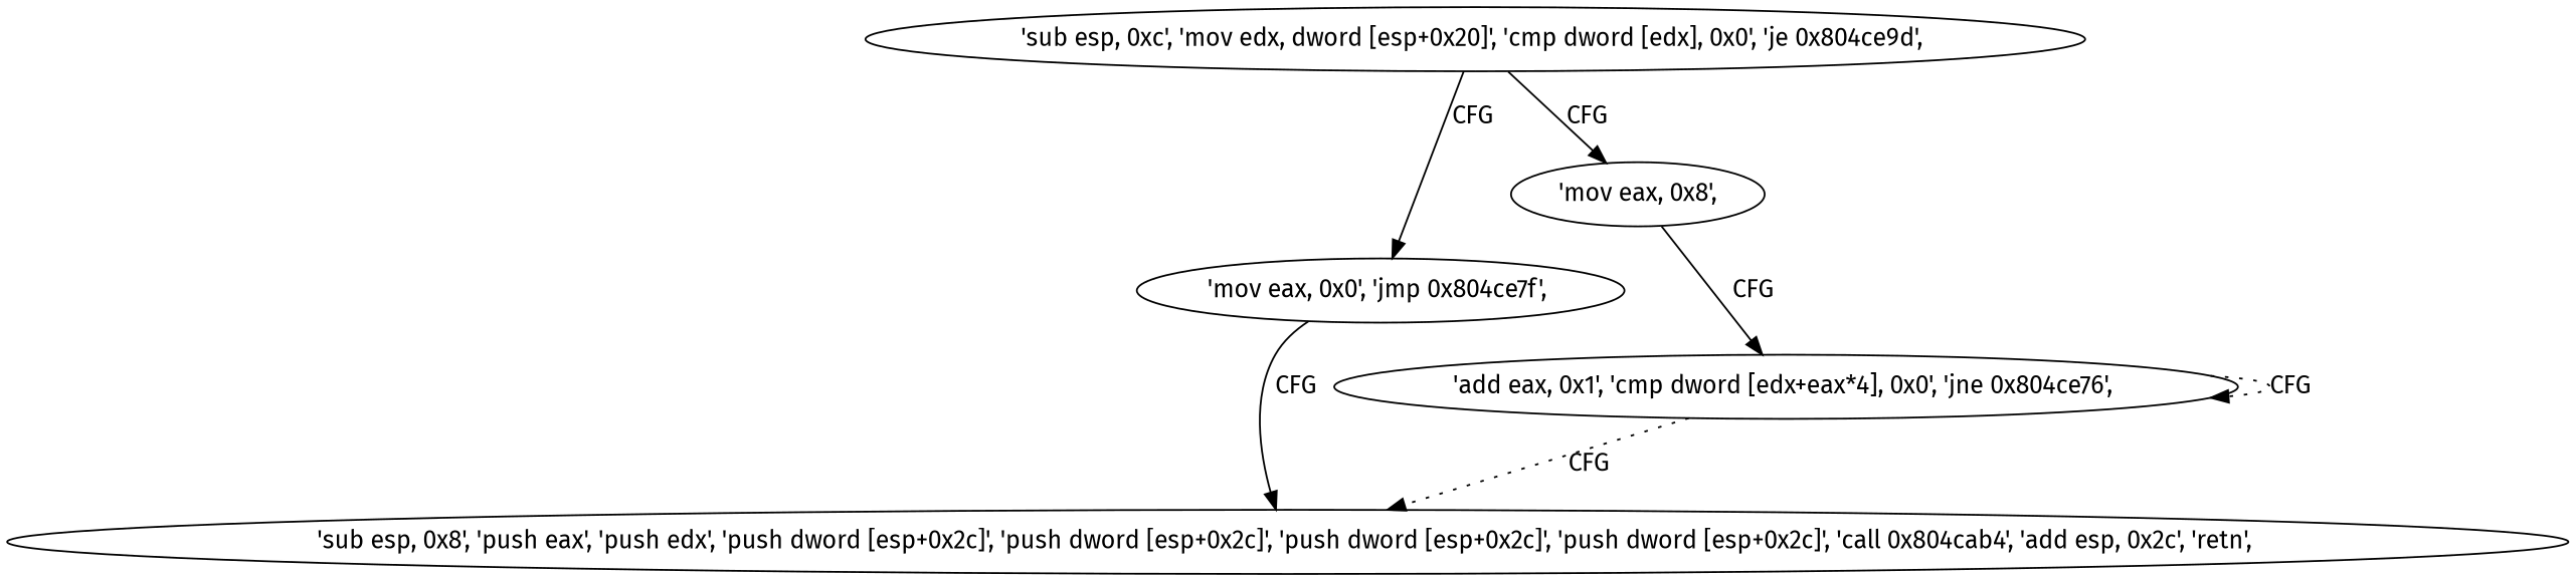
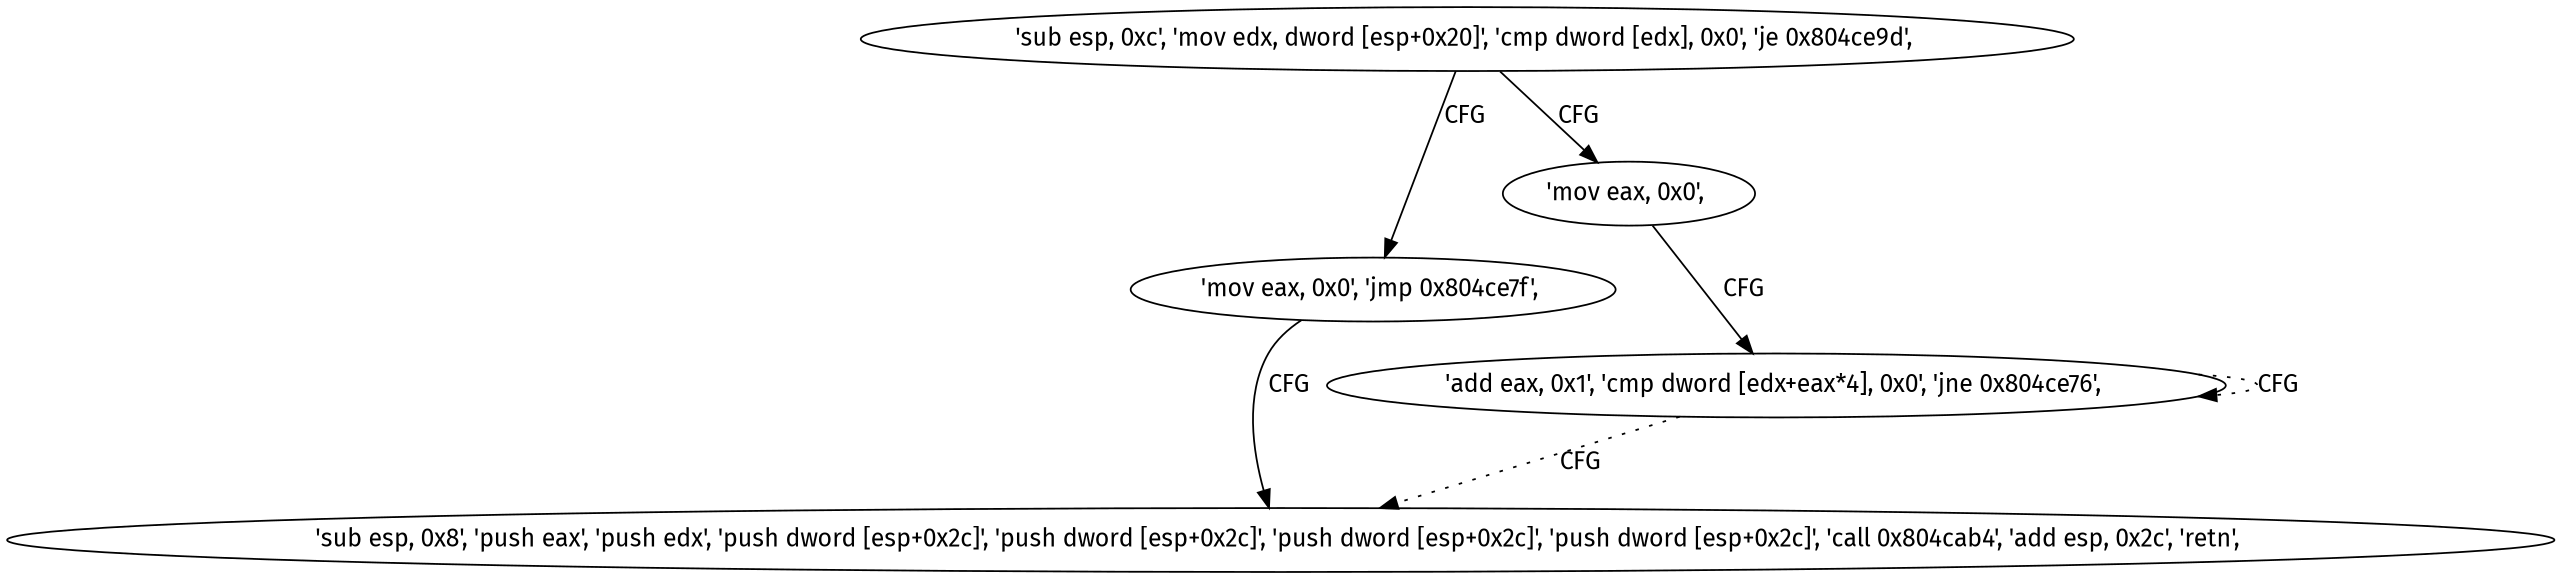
  digraph {
    fontname="Fira Sans"
    node [fontname="Fira Sans"]
    edge [style=solid fontname="Fira Sans"]
    n1 [label="'sub esp, 0xc', 'mov edx, dword [esp+0x20]', 'cmp dword [edx], 0x0', 'je 0x804ce9d', "]
    n2 [label="'mov eax, 0x0', 'jmp 0x804ce7f', "]
-   n3 [label="'mov eax, 0x8',"]
+   n3 [label="'mov eax, 0x0', "]
    n4 [label="'sub esp, 0x8', 'push eax', 'push edx', 'push dword [esp+0x2c]', 'push dword [esp+0x2c]', 'push dword [esp+0x2c]', 'push dword [esp+0x2c]', 'call 0x804cab4', 'add esp, 0x2c', 'retn', "]
    n5 [label="'add eax, 0x1', 'cmp dword [edx+eax*4], 0x0', 'jne 0x804ce76', "]
    n1 -> n2 [label=CFG]
    n1 -> n3 [label=CFG]
    n2 -> n4 [label=CFG]
    n3 -> n5 [label=CFG]
    n5 -> n4 [label=CFG style=dotted]
    n5 -> n5 [label=CFG style=dotted]
  }
